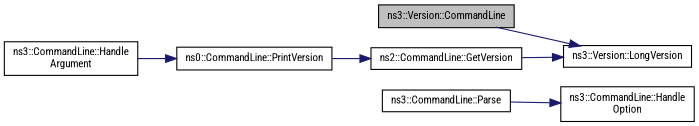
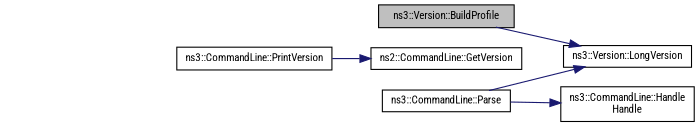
  digraph {
    fontname="Roboto Condensed"
    rankdir=RL
    node [color=black fillcolor=white fontname="Roboto Condensed" fontsize=10 shape=record style=filled]
    edge [color=midnightblue dir=back fontname="Roboto Condensed" fontsize=10 labelfontname=Helvetica labelfontsize=10 style=solid]
-   n1 [fillcolor=grey75 fontcolor=black height=0.2 label="ns3::Version::CommandLine" width=0.4]
+   n1 [fillcolor=grey75 fontcolor=black height=0.2 label="ns3::Version::BuildProfile" width=0.4]
    n2 [height=0.2 label="ns3::Version::LongVersion" width=0.4]
    n3 [height=0.2 label="ns2::CommandLine::GetVersion" width=0.4]
-   n4 [height=0.2 label="ns0::CommandLine::PrintVersion" width=0.4]
-   n5 [height=0.2 label="ns3::CommandLine::Handle\lArgument" width=0.4]
-   n6 [height=0.2 label="ns3::CommandLine::Handle\lOption" width=0.4]
+   n4 [height=0.2 label="ns3::CommandLine::PrintVersion" width=0.4]
+   n6 [height=0.2 label="ns3::CommandLine::Handle\lHandle" width=0.4]
    n7 [height=0.2 label="ns3::CommandLine::Parse" width=0.4]
    n2 -> n1
-   n2 -> n3
+   n2 -> n7
    n3 -> n4
-   n4 -> n5
    n6 -> n7
  }
